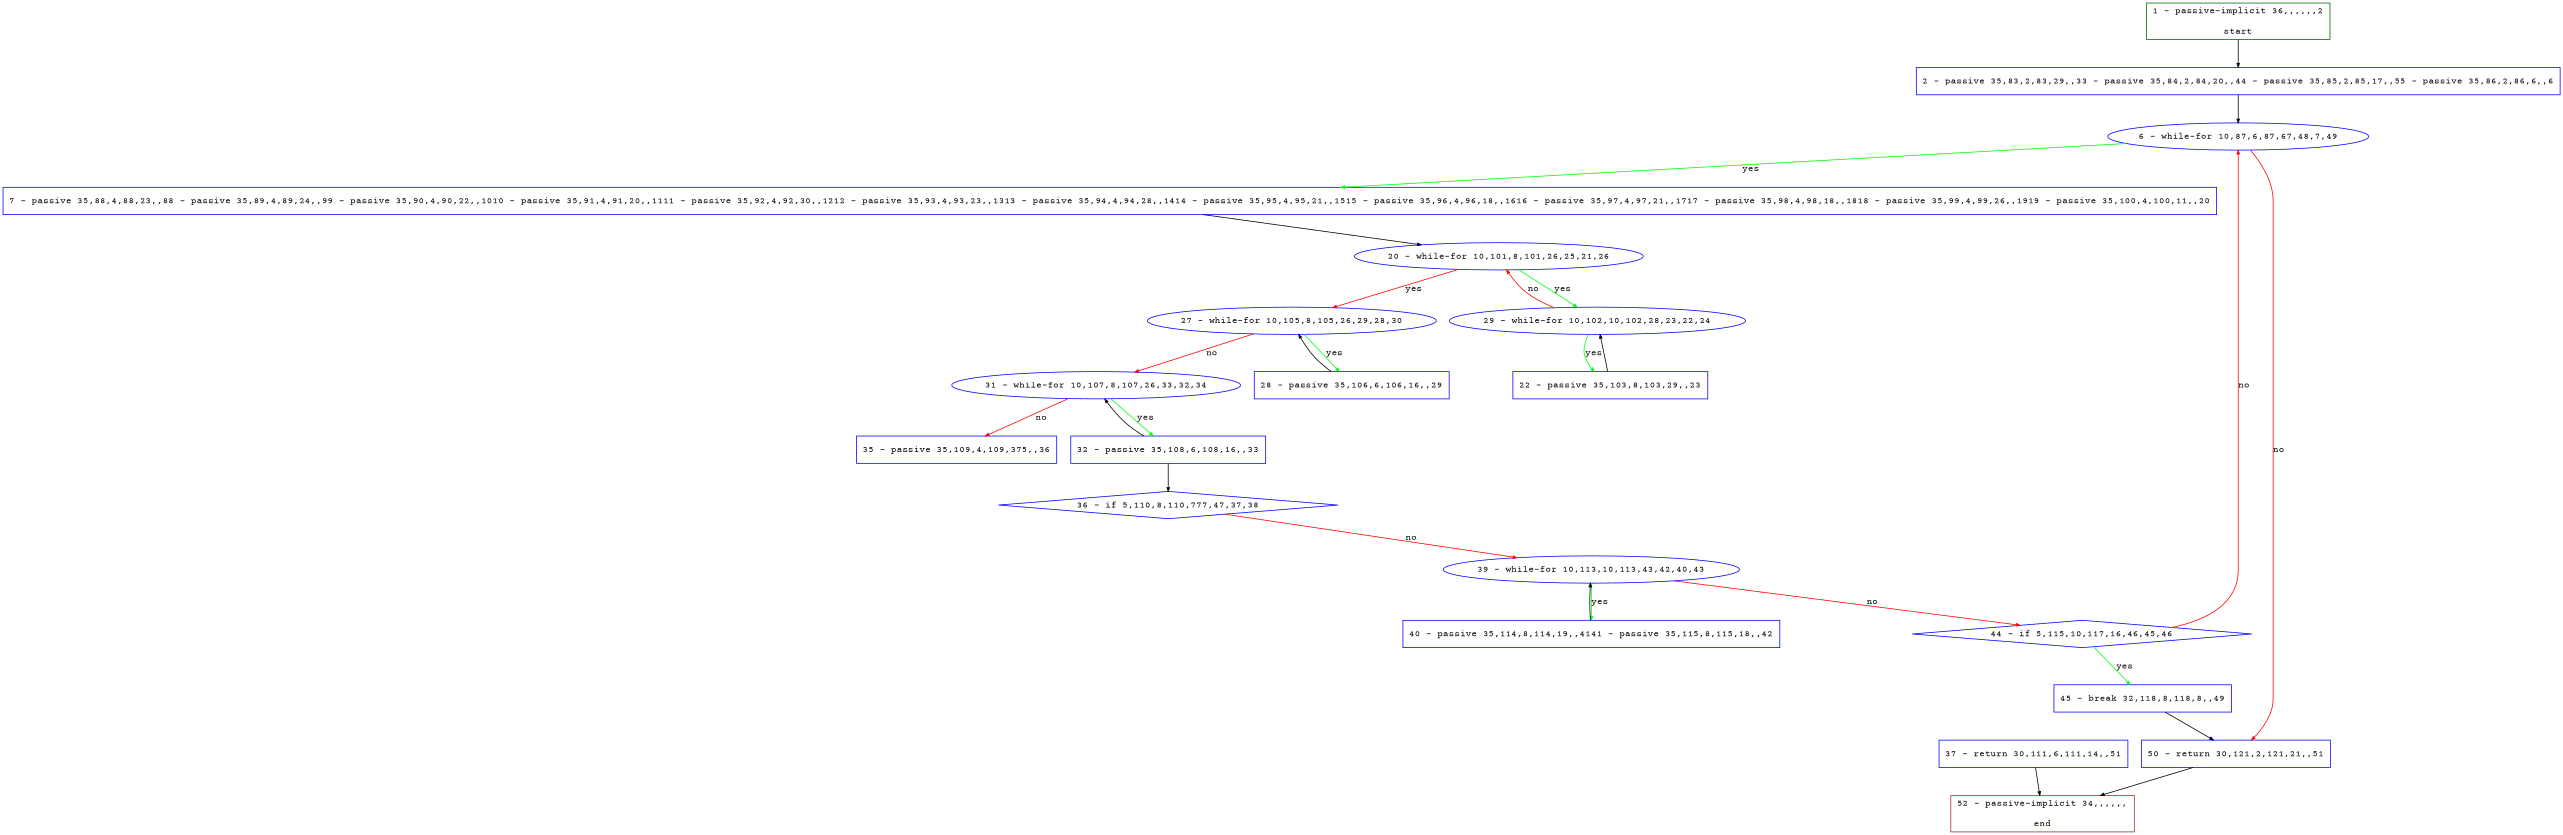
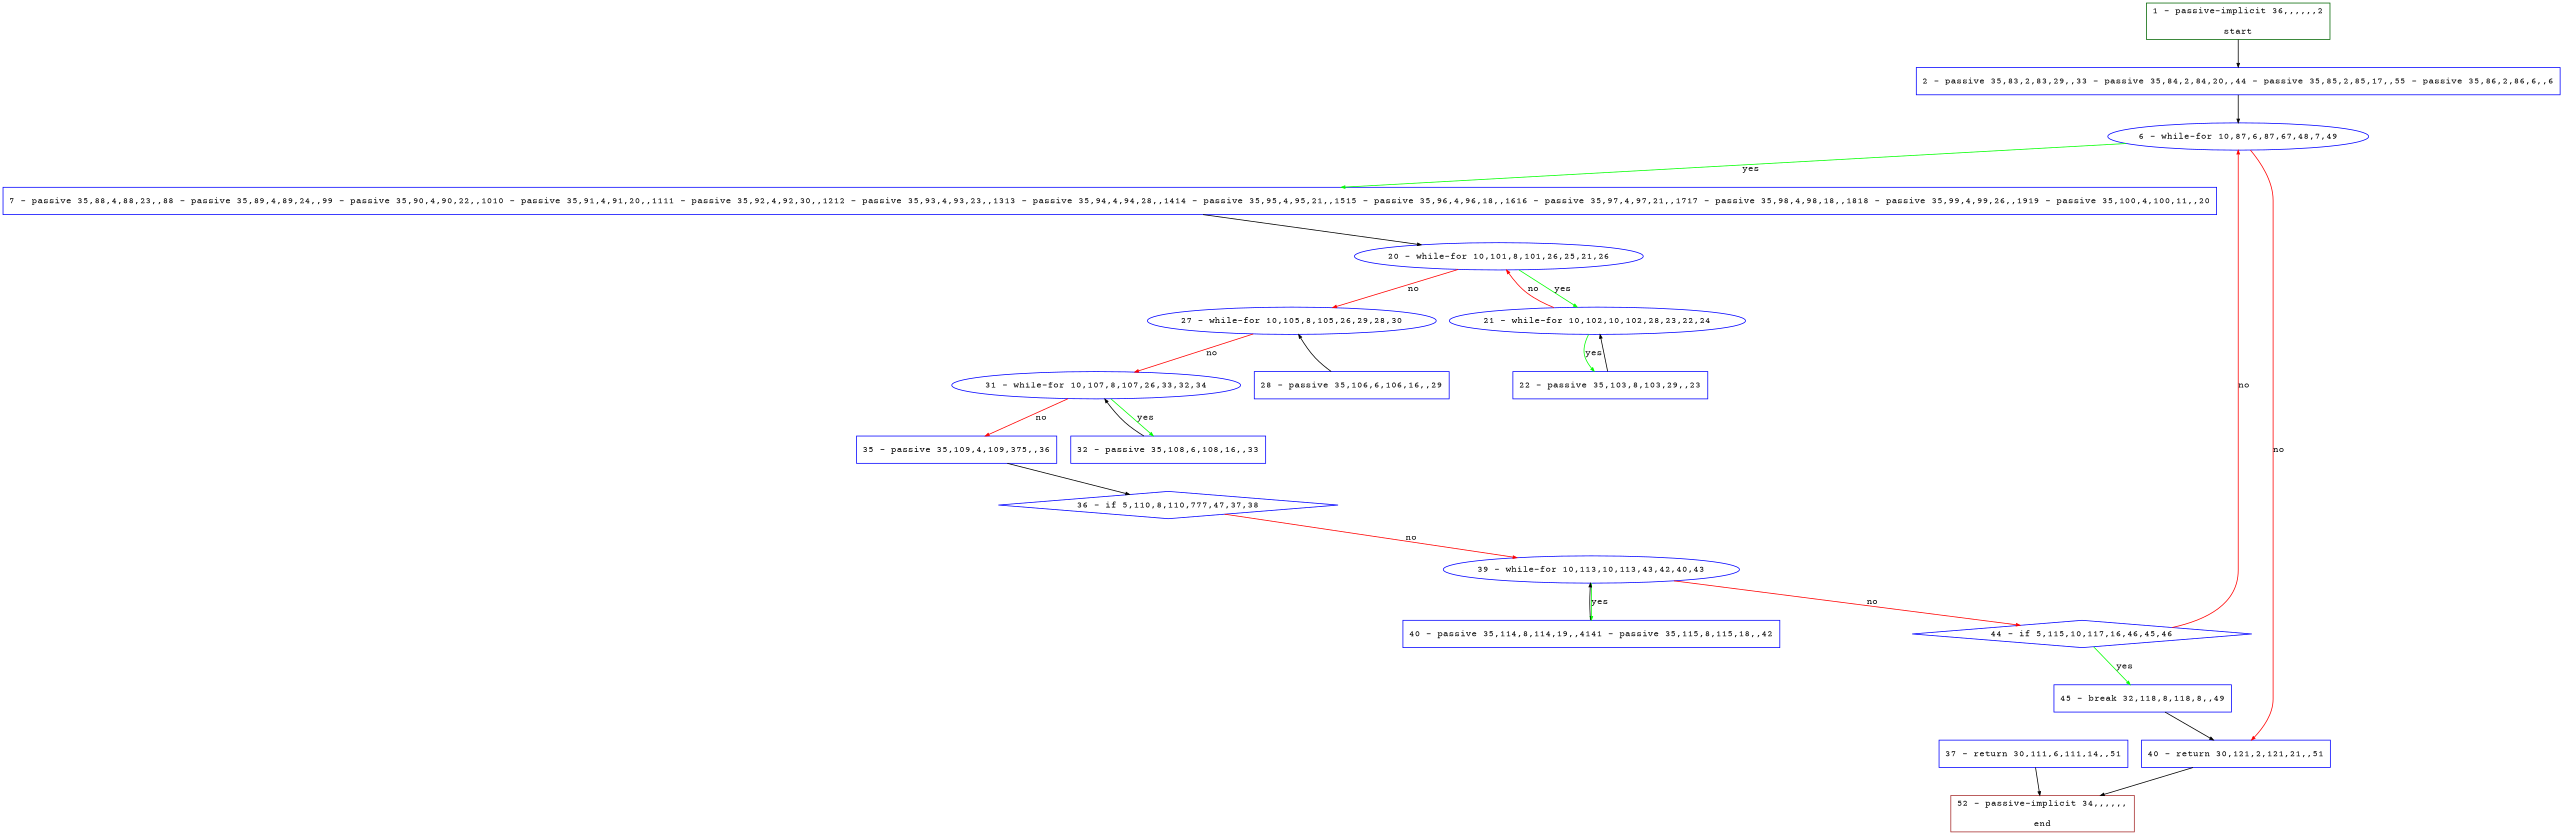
  digraph {
    bgcolor=white
    compound=true
    fillcolor="#FFFFCC"
    fontname="Courier Prime"
    fontsize=12
    pack=true
    packmode=clust
    style="rounded,filled"
    node [color="#0000ff" compound=true fillcolor="#ffffff" fixedsize=false fontname="Courier Prime" fontsize=12 node_initialized=no shape=box style=filled]
    edge [arrowhead=normal arrowsize=0.5 arrowtail=none color="#000000" compound=true dir=forward fontcolor=black fontname="Courier Prime" fontsize=12]
    n1 [label="2 - passive 35,83,2,83,29,,33 - passive 35,84,2,84,20,,44 - passive 35,85,2,85,17,,55 - passive 35,86,2,86,6,,6"]
    n2 [label="6 - while-for 10,87,6,87,67,48,7,49" shape=oval]
    n3 [label="7 - passive 35,88,4,88,23,,88 - passive 35,89,4,89,24,,99 - passive 35,90,4,90,22,,1010 - passive 35,91,4,91,20,,1111 - passive 35,92,4,92,30,,1212 - passive 35,93,4,93,23,,1313 - passive 35,94,4,94,28,,1414 - passive 35,95,4,95,21,,1515 - passive 35,96,4,96,18,,1616 - passive 35,97,4,97,21,,1717 - passive 35,98,4,98,18,,1818 - passive 35,99,4,99,26,,1919 - passive 35,100,4,100,11,,20"]
-   n4 [label="50 - return 30,121,2,121,21,,51"]
+   n4 [label="40 - return 30,121,2,121,21,,51"]
    n5 [color="#006400" label="1 - passive-implicit 36,,,,,,2\n\nstart"]
    n6 [label="20 - while-for 10,101,8,101,26,25,21,26" shape=oval]
    n7 [color="#a52a2a" label="52 - passive-implicit 34,,,,,,\n\nend"]
-   n8 [label="29 - while-for 10,102,10,102,28,23,22,24" shape=oval]
+   n8 [label="21 - while-for 10,102,10,102,28,23,22,24" shape=oval]
    n9 [label="27 - while-for 10,105,8,105,26,29,28,30" shape=oval]
    n10 [label="22 - passive 35,103,8,103,29,,23"]
    n11 [label="28 - passive 35,106,6,106,16,,29"]
    n12 [label="31 - while-for 10,107,8,107,26,33,32,34" shape=oval]
    n13 [label="32 - passive 35,108,6,108,16,,33"]
    n14 [label="35 - passive 35,109,4,109,375,,36"]
    n15 [label="36 - if 5,110,8,110,777,47,37,38" shape=diamond]
    n16 [label="39 - while-for 10,113,10,113,43,42,40,43" shape=oval]
    n17 [label="37 - return 30,111,6,111,14,,51"]
    n18 [label="40 - passive 35,114,8,114,19,,4141 - passive 35,115,8,115,18,,42"]
    n19 [label="44 - if 5,115,10,117,16,46,45,46" shape=diamond]
    n20 [label="45 - break 32,118,8,118,8,,49"]
    n1 -> n2
    n2 -> n3 [color="#00ff00" label=yes]
    n2 -> n4 [color="#ff0000" label=no]
    n3 -> n6
    n4 -> n7
    n5 -> n1
    n6 -> n8 [color="#00ff00" label=yes]
-   n6 -> n9 [color="#ff0000" label=yes]
+   n6 -> n9 [color="#ff0000" label=no]
    n8 -> n6 [color="#ff0000" label=no]
    n8 -> n10 [color="#00ff00" label=yes]
-   n9 -> n11 [color="#00ff00" label=yes]
    n9 -> n12 [color="#ff0000" label=no]
    n10 -> n8
    n11 -> n9
    n12 -> n13 [color="#00ff00" label=yes]
    n12 -> n14 [color="#ff0000" label=no]
    n13 -> n12
-   n13 -> n15
+   n14 -> n15
    n15 -> n16 [color="#ff0000" label=no]
    n16 -> n18 [color="#00ff00" label=yes]
    n16 -> n19 [color="#ff0000" label=no]
    n17 -> n7
    n18 -> n16
    n19 -> n2 [color="#ff0000" label=no]
    n19 -> n20 [color="#00ff00" label=yes]
    n20 -> n4
  }
